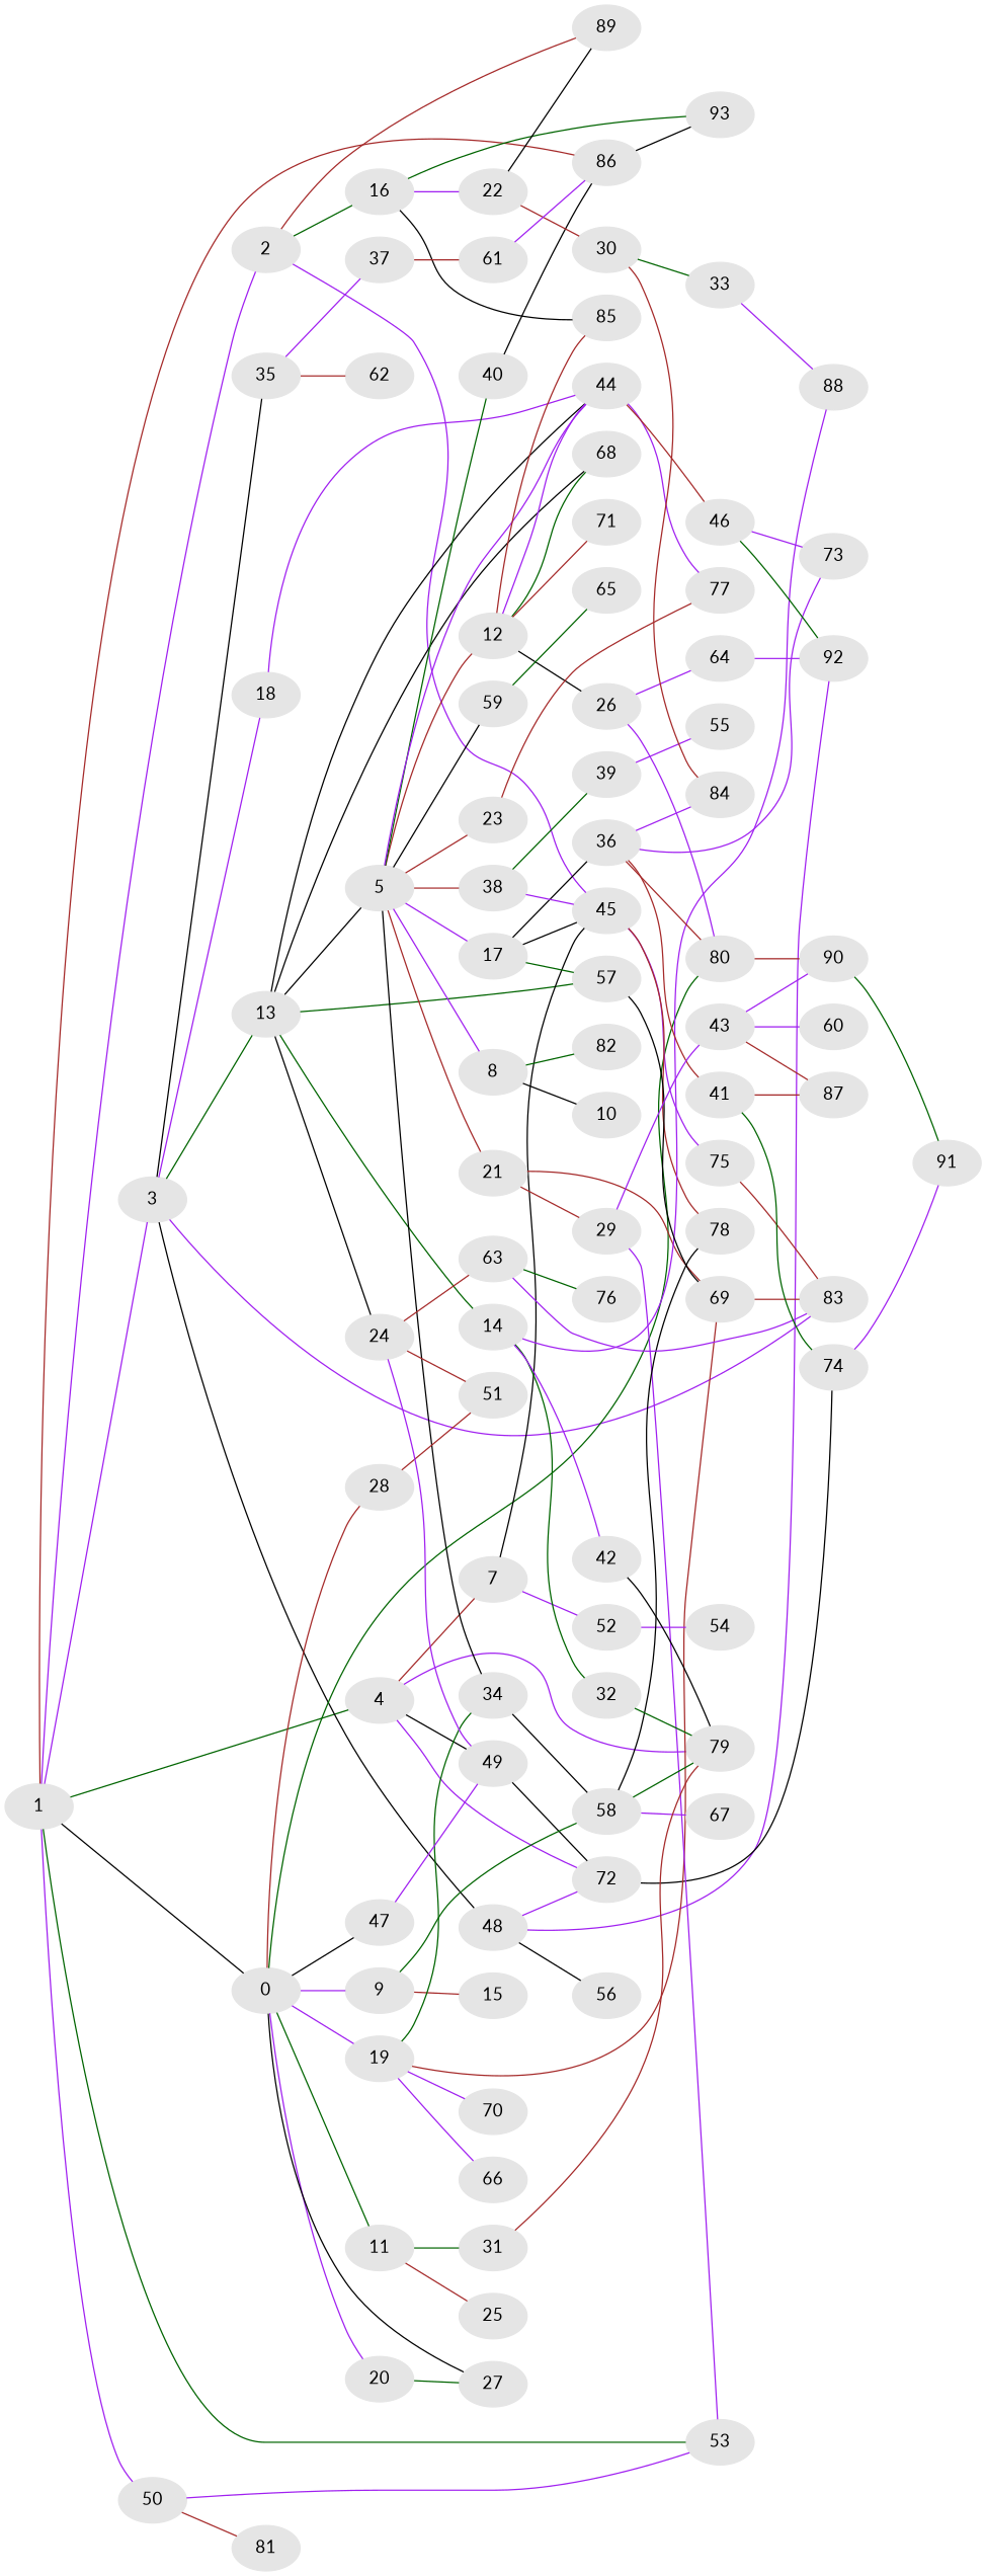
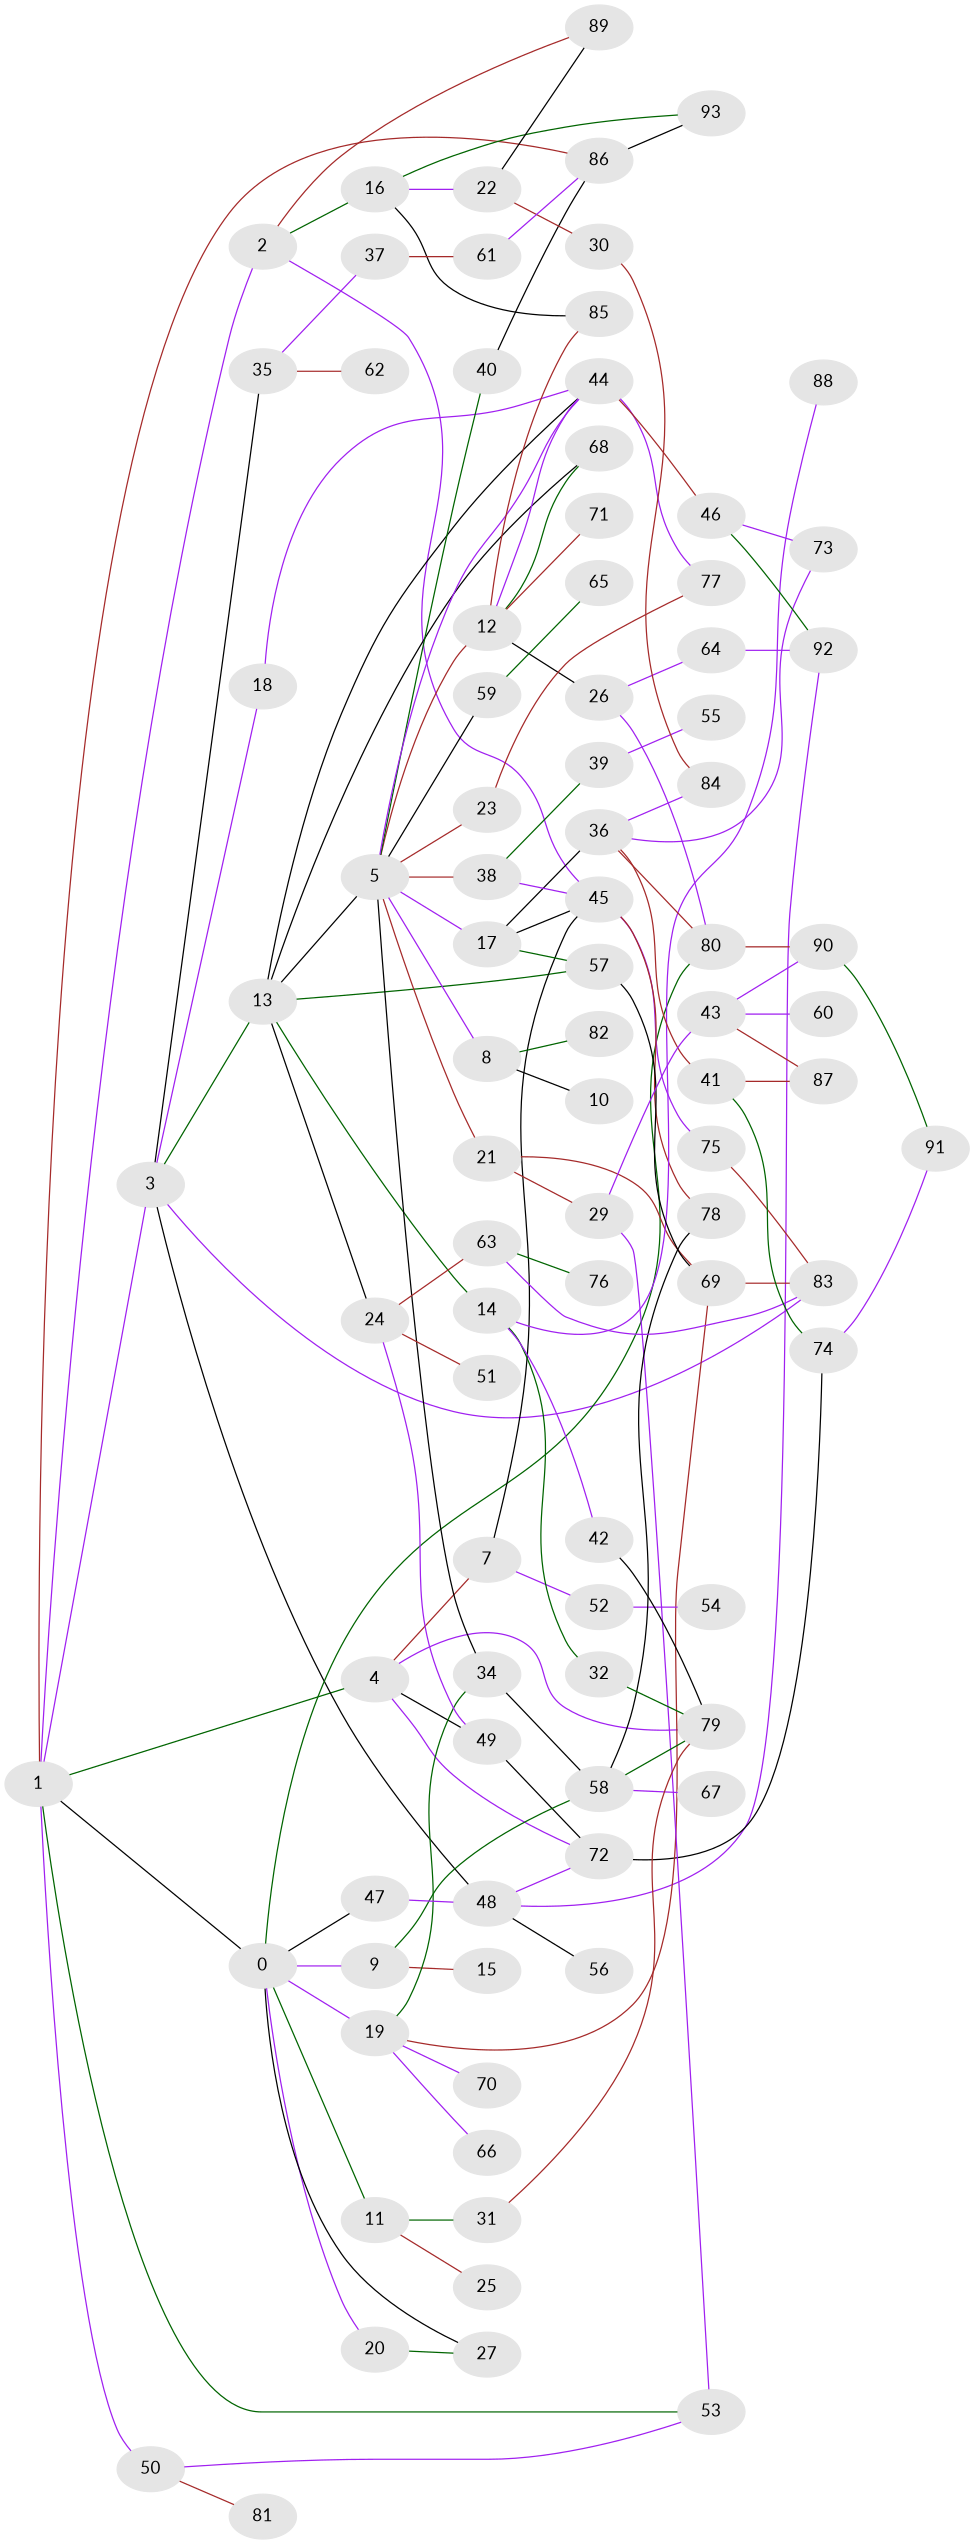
  graph {
    fontname=Lato
    rankdir=LR
    node [color=gray90 fontname=Lato style=filled]
    edge [color=purple fontname=Lato]
    1
    2
    3
    4
    n5 [label=0]
    50
    53
    86
    16
    45
    89
    13
    18
    35
    48
    83
    7
    49
    72
    79
    5
    8
    12
    17
    21
    23
    34
    38
    40
    44
    59
    9
    11
    19
    20
    27
-   28
    47
    80
    81
    93
    85
    22
    75
    78
    68
    14
    24
    57
    37
    62
    92
    56
    52
    74
    10
    82
    26
    71
    36
    69
    29
    77
    58
    39
    46
    65
    15
    25
    31
    66
    70
    51
    90
    54
    67
    64
    32
    42
    88
    63
    30
    84
    41
    73
    43
-   33
    76
    87
    60
    61
    55
    91
    1 -- 2
    1 -- 3
    1 -- 4 [color=darkgreen]
    1 -- n5 [color=black]
    1 -- 50
    1 -- 53 [color=darkgreen]
    1 -- 86 [color=brown]
    2 -- 16 [color=darkgreen]
    2 -- 45
    2 -- 89 [color=brown]
    3 -- 13 [color=darkgreen]
    3 -- 18
    3 -- 35 [color=black]
    3 -- 48 [color=black]
    3 -- 83
    4 -- 7 [color=brown]
    4 -- 49 [color=black]
    4 -- 72
    4 -- 79
    n5 -- 9
    n5 -- 11 [color=darkgreen]
    n5 -- 19
    n5 -- 20
    n5 -- 27 [color=black]
-   n5 -- 28 [color=brown]
    n5 -- 47 [color=black]
    n5 -- 80 [color=darkgreen]
    50 -- 53
    50 -- 81 [color=brown]
    86 -- 93 [color=black]
    16 -- 93 [color=darkgreen]
    16 -- 85 [color=black]
    16 -- 22
    45 -- 75
    45 -- 78 [color=brown]
    13 -- 5 [color=black]
    13 -- 44 [color=black]
    13 -- 68 [color=black]
    13 -- 14 [color=darkgreen]
    13 -- 24 [color=black]
    13 -- 57 [color=darkgreen]
    18 -- 44
    35 -- 37
    35 -- 62 [color=brown]
    48 -- 72
    48 -- 92
    48 -- 56 [color=black]
    7 -- 45 [color=black]
    7 -- 52
    49 -- 72 [color=black]
    72 -- 74 [color=black]
    5 -- 8
    5 -- 12 [color=brown]
    5 -- 17
    5 -- 21 [color=brown]
    5 -- 23 [color=brown]
    5 -- 34 [color=black]
    5 -- 38 [color=brown]
    5 -- 40 [color=darkgreen]
    5 -- 44
    5 -- 59 [color=black]
    8 -- 10 [color=black]
    8 -- 82 [color=darkgreen]
    12 -- 44
    12 -- 85 [color=brown]
    12 -- 68 [color=darkgreen]
    12 -- 26 [color=black]
    12 -- 71 [color=brown]
    17 -- 45 [color=black]
    17 -- 57 [color=darkgreen]
    17 -- 36 [color=black]
    21 -- 69 [color=brown]
    21 -- 29 [color=brown]
    23 -- 77 [color=brown]
    34 -- 58 [color=black]
    38 -- 45
    38 -- 39 [color=darkgreen]
    40 -- 86 [color=black]
    44 -- 77
    44 -- 46 [color=brown]
    59 -- 65 [color=darkgreen]
    9 -- 58 [color=darkgreen]
    9 -- 15 [color=brown]
    11 -- 25 [color=brown]
    11 -- 31 [color=darkgreen]
    19 -- 34 [color=darkgreen]
    19 -- 69 [color=brown]
    19 -- 66
    19 -- 70
    20 -- 27 [color=darkgreen]
-   28 -- 51 [color=brown]
-   47 -- 49
+   47 -- 48
    80 -- 90 [color=brown]
    22 -- 89 [color=black]
    22 -- 30 [color=brown]
    75 -- 83 [color=brown]
    14 -- 32 [color=darkgreen]
    14 -- 42
    14 -- 88
    24 -- 49
    24 -- 51 [color=brown]
    24 -- 63 [color=brown]
    57 -- 69 [color=black]
    37 -- 61 [color=brown]
    52 -- 54
    74 -- 91
    26 -- 80
    26 -- 64
    36 -- 80 [color=brown]
    36 -- 84
    36 -- 41 [color=brown]
    36 -- 73
    69 -- 83 [color=brown]
    29 -- 53
    29 -- 43
    58 -- 79 [color=darkgreen]
    58 -- 78 [color=black]
    58 -- 67
    39 -- 55
    46 -- 92 [color=darkgreen]
    46 -- 73
    31 -- 79 [color=brown]
    90 -- 91 [color=darkgreen]
    64 -- 92
    32 -- 79 [color=darkgreen]
    42 -- 79 [color=black]
    63 -- 83
    63 -- 76 [color=darkgreen]
    30 -- 84 [color=brown]
-   30 -- 33 [color=darkgreen]
    41 -- 74 [color=darkgreen]
    41 -- 87 [color=brown]
    43 -- 90
    43 -- 87 [color=brown]
    43 -- 60
-   33 -- 88
    61 -- 86
  }
